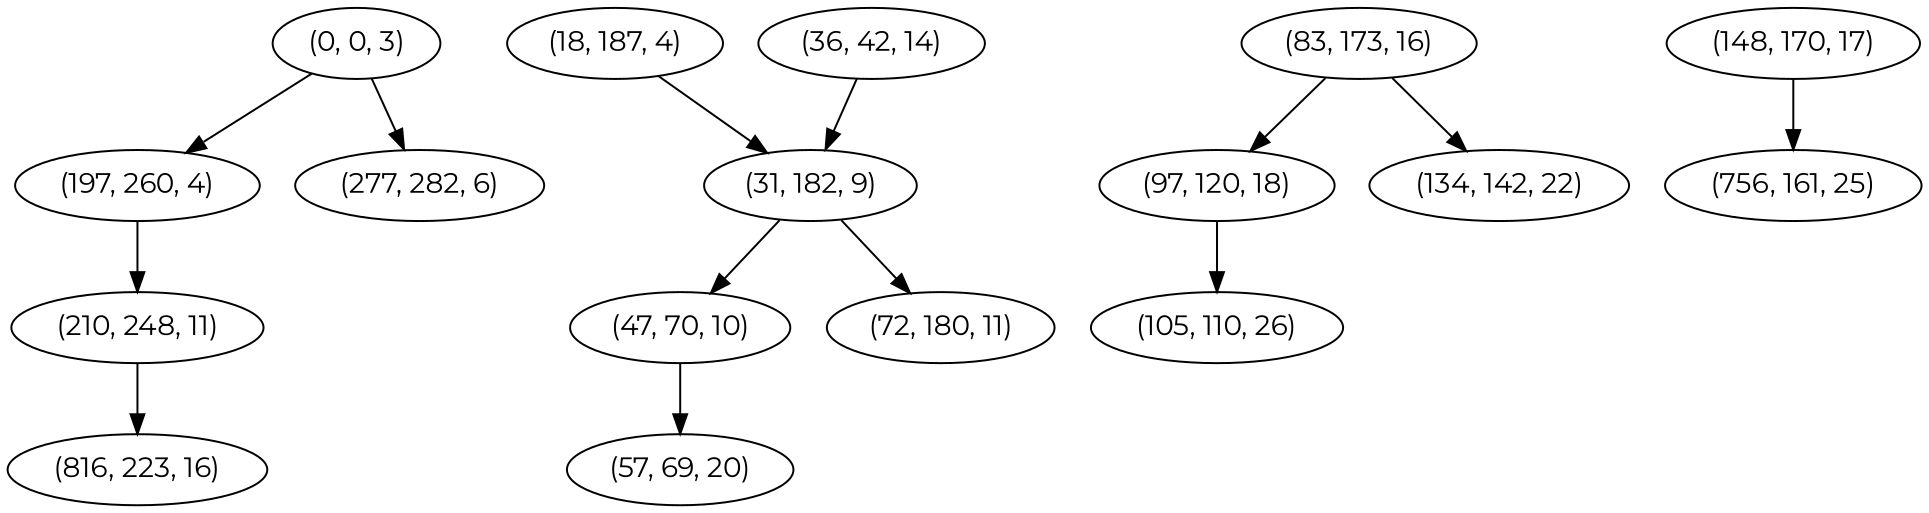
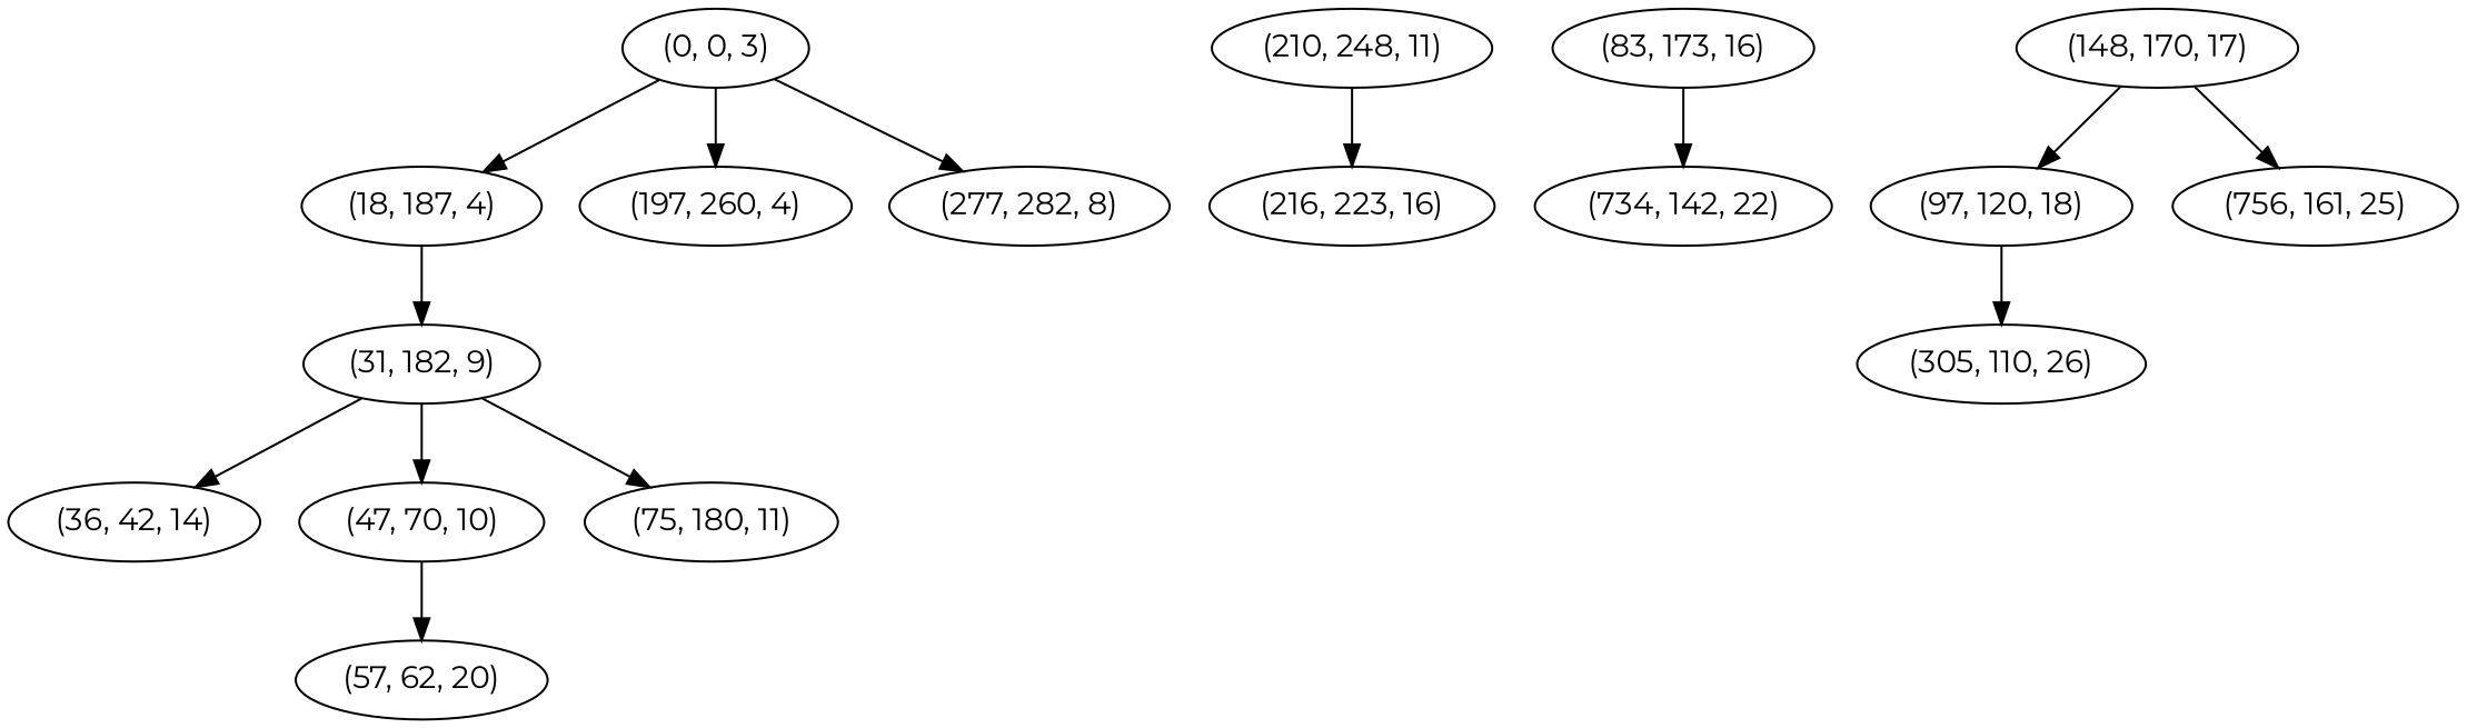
  digraph {
    fontname=Montserrat
    node [fontname=Montserrat]
    edge [fontname=Montserrat]
    n1 [label="(0, 0, 3)"]
    "(18, 187, 4)"
    "(197, 260, 4)"
-   "(277, 282, 8)" [label="(277, 282, 6)"]
+   "(277, 282, 8)"
    "(31, 182, 9)"
    "(210, 248, 11)"
    "(36, 42, 14)"
    n8 [label="(47, 70, 10)"]
-   "(75, 180, 11)" [label="(72, 180, 11)"]
-   "(57, 62, 20)" [label="(57, 69, 20)"]
+   "(75, 180, 11)"
+   "(57, 62, 20)"
    "(83, 173, 16)"
    "(97, 120, 18)"
-   "(134, 142, 22)"
-   "(105, 110, 26)"
+   "(134, 142, 22)" [label="(734, 142, 22)"]
+   "(105, 110, 26)" [label="(305, 110, 26)"]
    n15 [label="(756, 161, 25)"]
    "(148, 170, 17)"
-   "(216, 223, 16)" [label="(816, 223, 16)"]
+   "(216, 223, 16)"
+   n1 -> "(18, 187, 4)"
    n1 -> "(197, 260, 4)"
    n1 -> "(277, 282, 8)"
    "(18, 187, 4)" -> "(31, 182, 9)"
-   "(197, 260, 4)" -> "(210, 248, 11)"
-   "(36, 42, 14)" -> "(31, 182, 9)"
+   "(31, 182, 9)" -> "(36, 42, 14)"
    "(31, 182, 9)" -> n8
    "(31, 182, 9)" -> "(75, 180, 11)"
    "(210, 248, 11)" -> "(216, 223, 16)"
    n8 -> "(57, 62, 20)"
-   "(83, 173, 16)" -> "(97, 120, 18)"
+   "(148, 170, 17)" -> "(97, 120, 18)"
    "(83, 173, 16)" -> "(134, 142, 22)"
    "(97, 120, 18)" -> "(105, 110, 26)"
    "(148, 170, 17)" -> n15
  }
